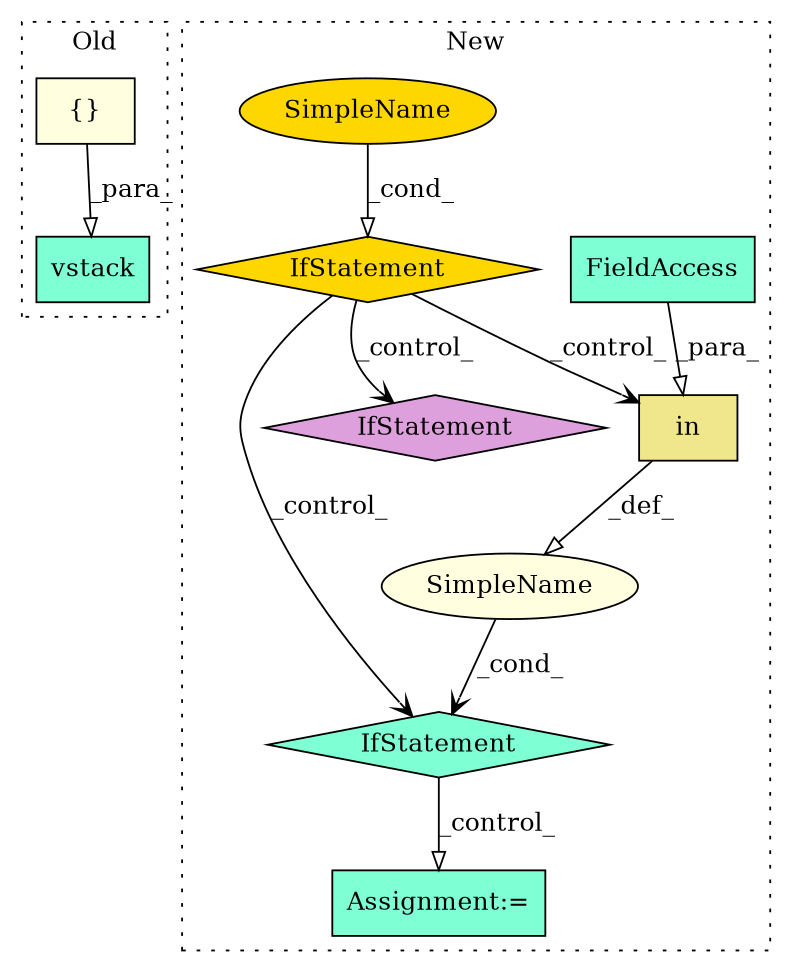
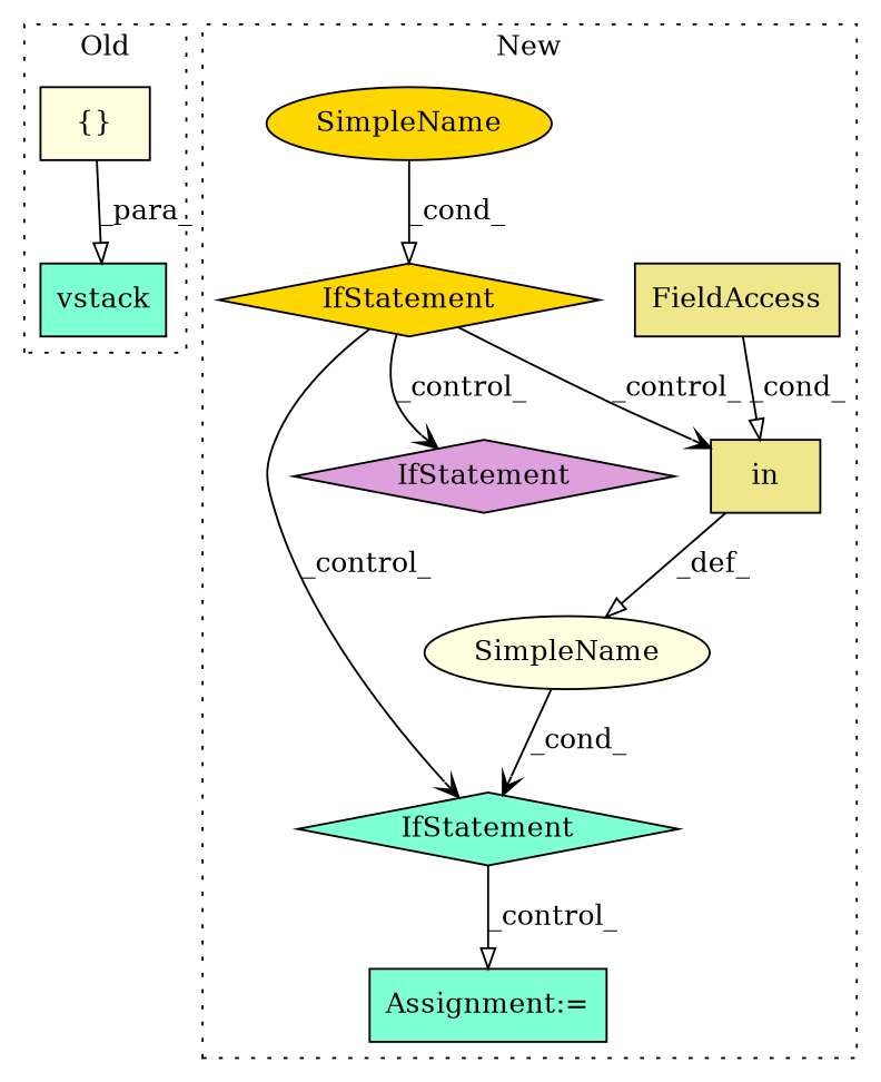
  digraph {
    node [a=25 fillcolor=aquamarine shape=box style=filled]
    edge [arrowhead=onormal]
    n1 [a=32 l="7,1" label=vstack s="1788,1796"]
    n2 [a=4 fillcolor=lightyellow l=2 label="{}" s=1476]
    n3 [a=105 fillcolor=khaki l=17 label=in s=488]
-   n4 [a=22 l=6 label=FieldAccess s=499]
+   n4 [a=22 fillcolor=khaki l=6 label=FieldAccess s=499]
    n5 [l="10,2" label=IfStatement s="478,505" shape=diamond]
    n6 [a=42 fillcolor=lightyellow label=SimpleName shape=ellipse]
    n7 [a=7 l=1 label="Assignment:=" s=522]
    n8 [fillcolor=gold l="8,2" label=IfStatement s="399,429" shape=diamond]
    n9 [a=42 fillcolor=gold label=SimpleName shape=ellipse]
    n10 [fillcolor=plum l="10,2" label=IfStatement s="715,749" shape=diamond]
    subgraph cluster_1 {
      label=Old
      style=dotted
      n1
      n2
    }
    subgraph cluster_2 {
      label=New
      style=dotted
      n3
      n4
      n5
      n6
      n7
      n8
      n9
      n10
    }
    n2 -> n1 [label=_para_]
    n3 -> n6 [label=_def_]
-   n4 -> n3 [label=_para_]
+   n4 -> n3 [label=_cond_]
    n5 -> n7 [label=_control_]
    n6 -> n5 [arrowhead=vee label=_cond_]
    n8 -> n3 [arrowhead=vee label=_control_]
    n8 -> n5 [arrowhead=vee label=_control_]
    n8 -> n10 [arrowhead=vee label=_control_]
    n9 -> n8 [label=_cond_]
  }
